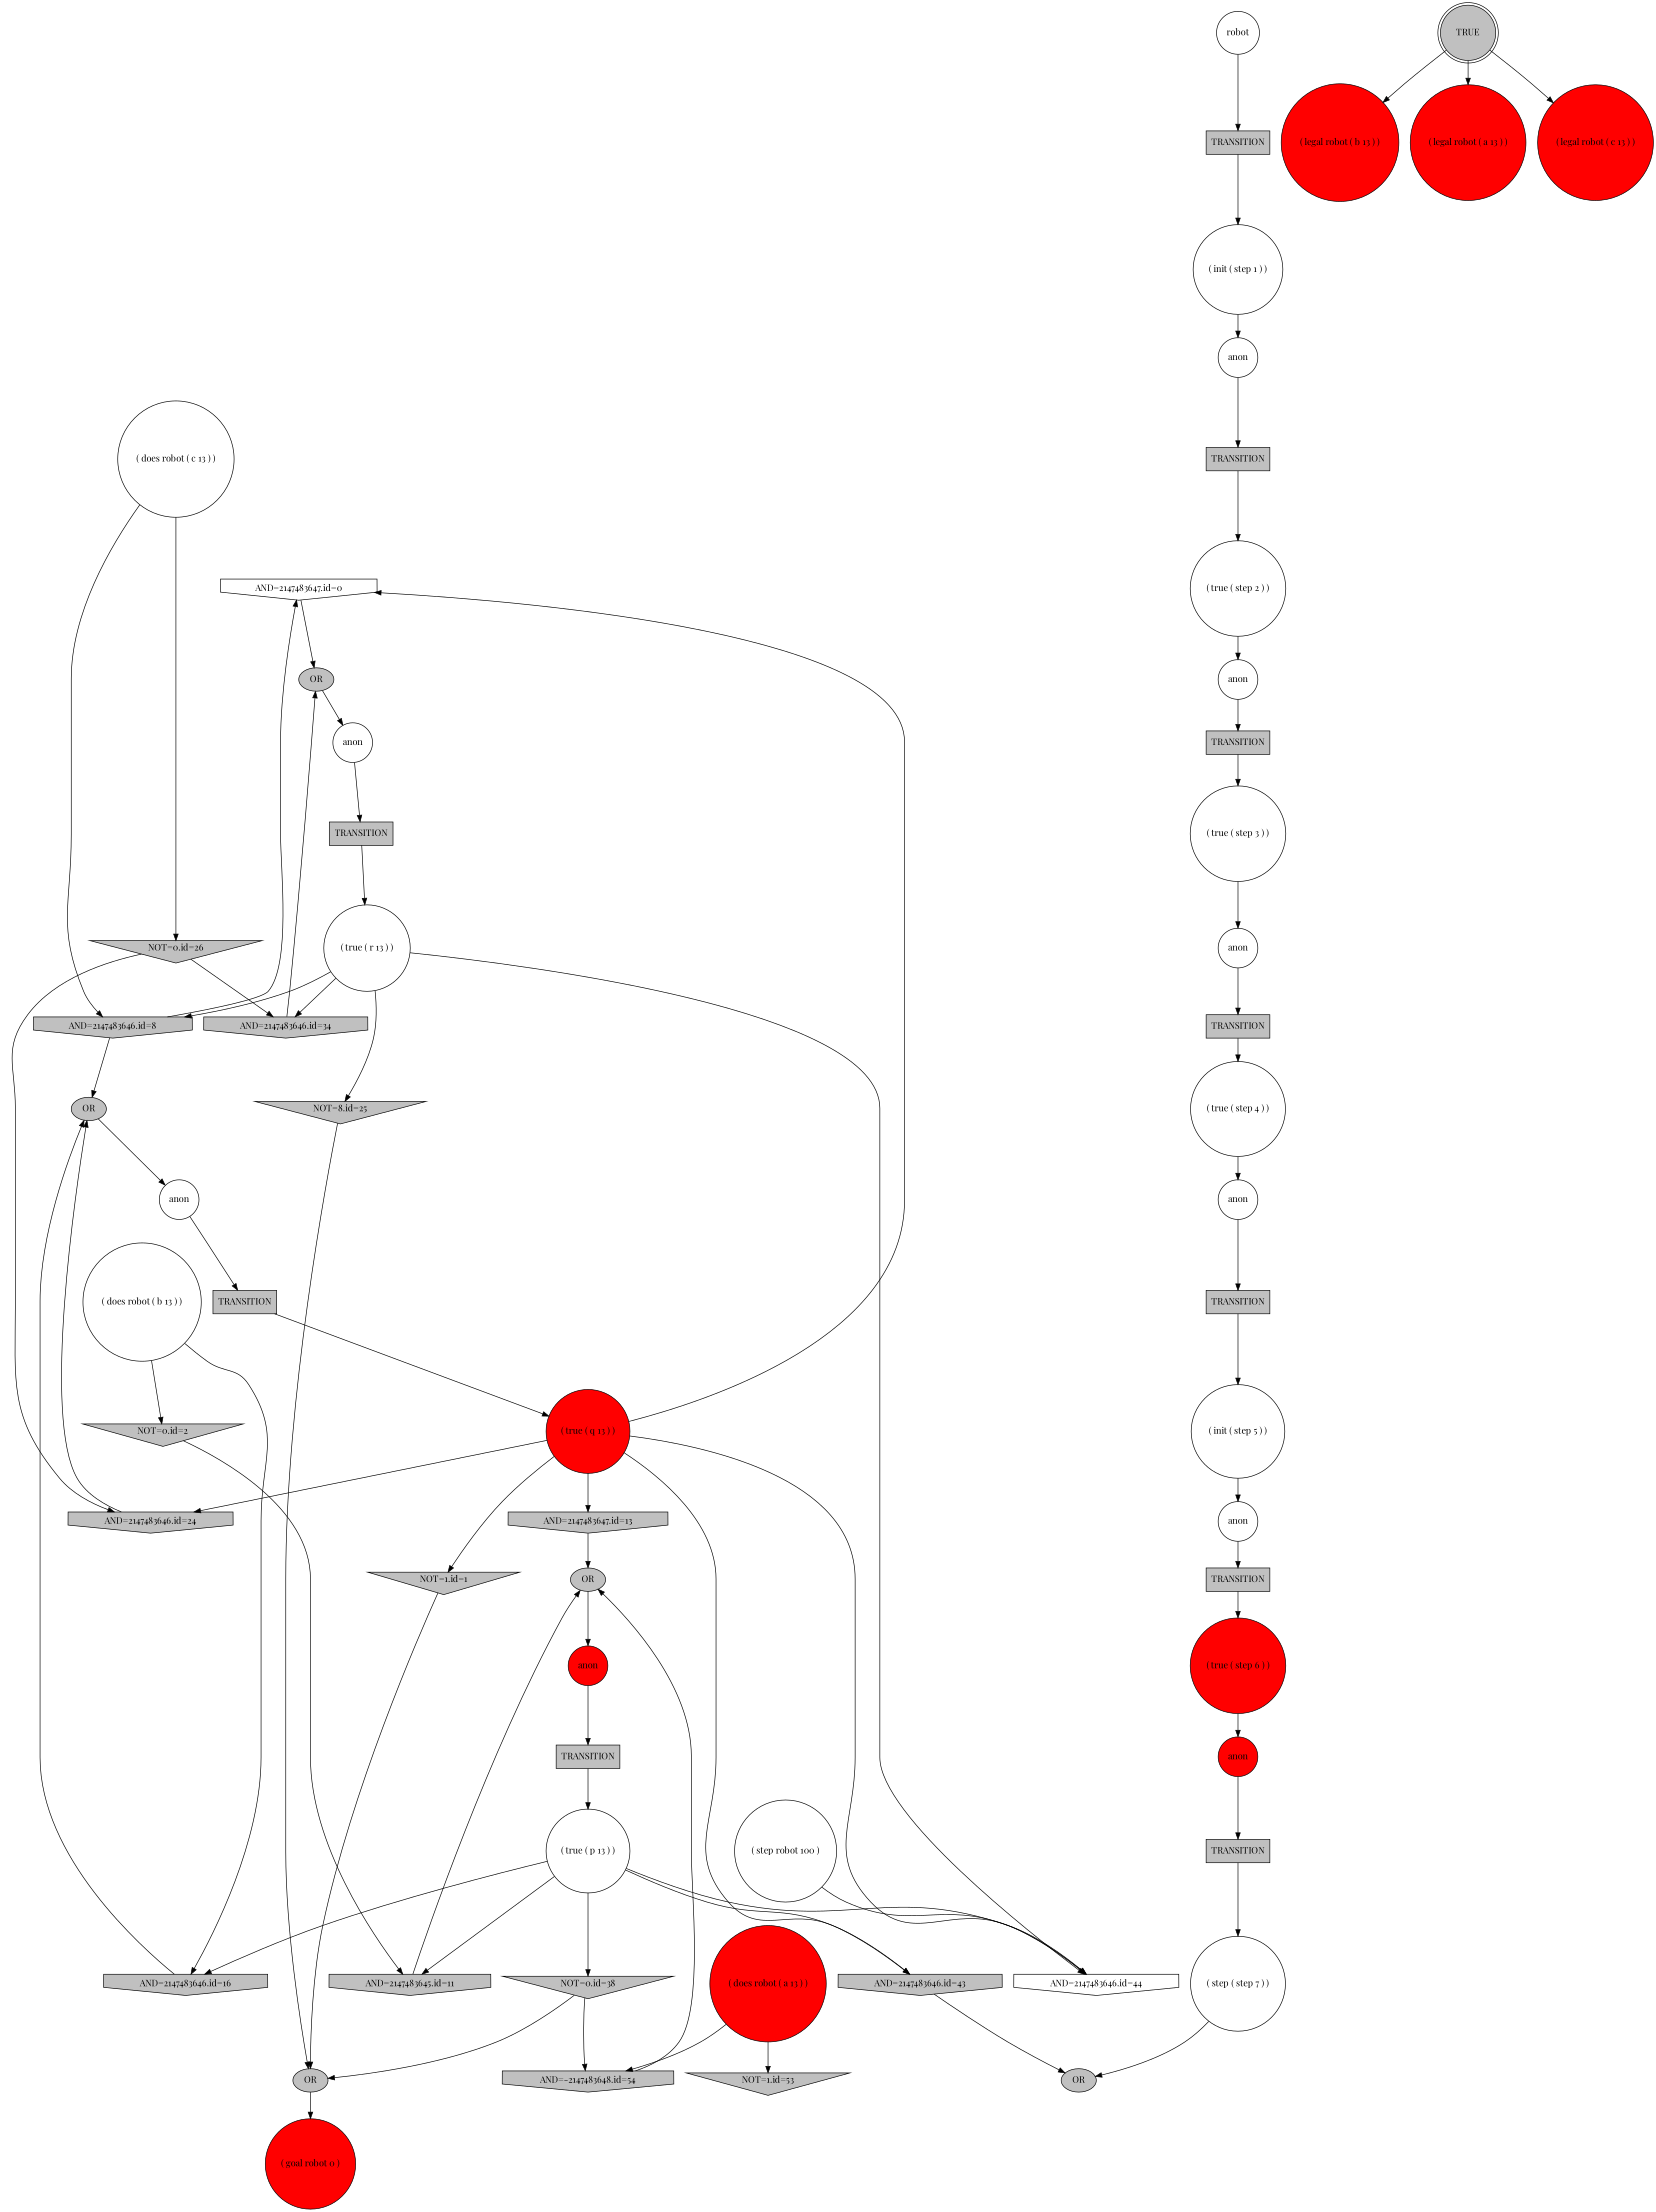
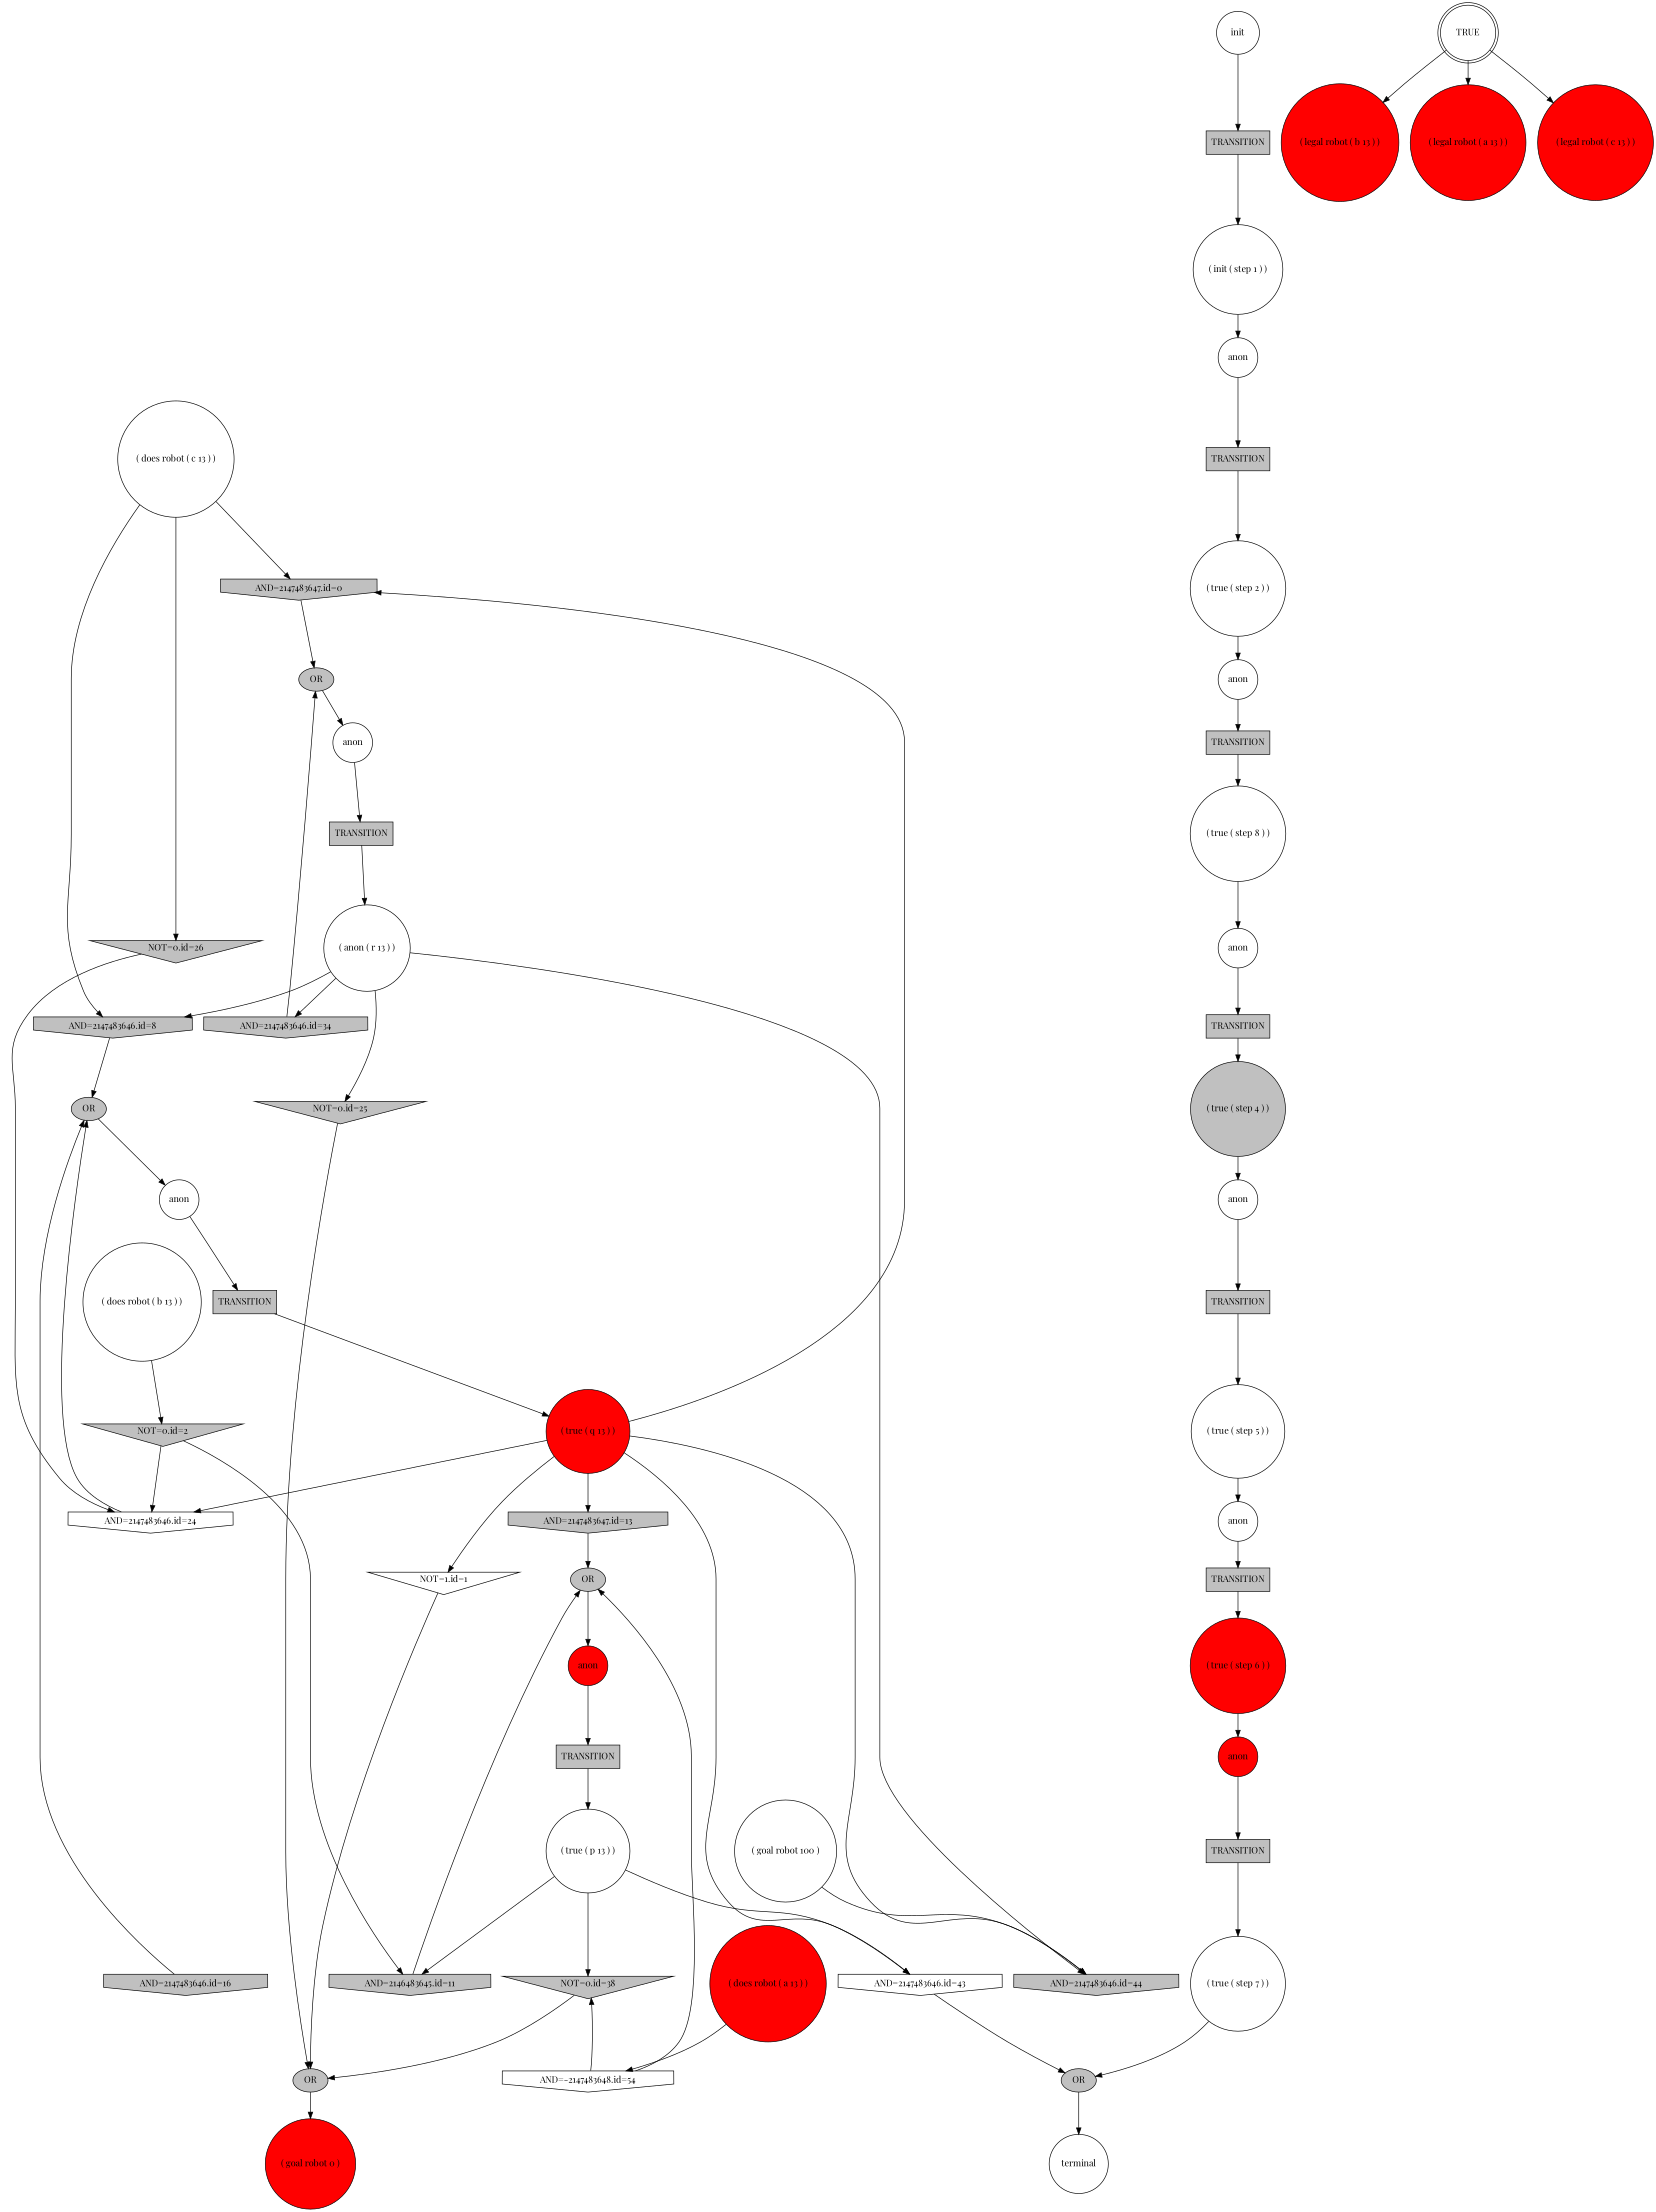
  digraph {
    fontname="Playfair Display"
    node [fillcolor=grey fontname="Playfair Display" shape=circle style=filled]
    edge [fontname="Playfair Display"]
-   n1 [fillcolor=white label="AND=2147483647.id=0" shape=invhouse]
+   n1 [label="AND=2147483647.id=0" shape=invhouse]
    n2 [label=OR shape=ellipse]
    n3 [fillcolor=white label=anon]
    n4 [label=TRANSITION shape=box]
-   n5 [label="NOT=1.id=1" shape=invtriangle]
+   n5 [fillcolor=white label="NOT=1.id=1" shape=invtriangle]
    n6 [label=OR shape=ellipse]
    n7 [fillcolor=red label="( goal robot 0 )"]
    n8 [label="NOT=0.id=2" shape=invtriangle]
-   n9 [label="AND=2147483645.id=11" shape=invhouse]
-   n10 [label="AND=2147483646.id=24" shape=invhouse]
+   n9 [label="AND=2146483645.id=11" shape=invhouse]
+   n10 [fillcolor=white label="AND=2147483646.id=24" shape=invhouse]
    n11 [label=OR shape=ellipse]
    n12 [label=OR shape=ellipse]
    n13 [fillcolor=red label=anon]
    n14 [fillcolor=white label=anon]
    n15 [fillcolor=white label="( init ( step 1 ) )"]
    n16 [fillcolor=white label=anon]
    n17 [label=TRANSITION shape=box]
    n18 [fillcolor=white label="( true ( step 2 ) )"]
    n19 [label=TRANSITION shape=box]
    n20 [fillcolor=red label="( true ( q 13 ) )"]
    n21 [label=TRANSITION shape=box]
-   n22 [fillcolor=white label="AND=2147483646.id=44" shape=invhouse]
-   n23 [label="AND=2147483646.id=43" shape=invhouse]
+   n22 [label="AND=2147483646.id=44" shape=invhouse]
+   n23 [fillcolor=white label="AND=2147483646.id=43" shape=invhouse]
    n24 [label="AND=2147483647.id=13" shape=invhouse]
    n25 [label=OR shape=ellipse]
    n26 [fillcolor=red label="( legal robot ( b 13 ) )"]
    n27 [label="AND=2147483646.id=8" shape=invhouse]
    n28 [fillcolor=white label="( true ( p 13 ) )"]
    n29 [label="AND=2147483646.id=16" shape=invhouse]
    n30 [label="NOT=0.id=38" shape=invtriangle]
-   n31 [label="AND=-2147483648.id=54" shape=invhouse]
-   n32 [fillcolor=white label="( step robot 100 )"]
-   n34 [fillcolor=white label=robot]
+   n31 [fillcolor=white label="AND=-2147483648.id=54" shape=invhouse]
+   n32 [fillcolor=white label="( goal robot 100 )"]
+   n33 [fillcolor=white label=terminal]
+   n34 [fillcolor=white label=init]
    n35 [label=TRANSITION shape=box]
    n36 [fillcolor=white label=anon]
    n37 [label=TRANSITION shape=box]
-   n38 [fillcolor=white label="( true ( step 3 ) )"]
+   n38 [fillcolor=white label="( true ( step 8 ) )"]
    n39 [fillcolor=white label=anon]
    n40 [fillcolor=white label=anon]
    n41 [label=TRANSITION shape=box]
    n42 [fillcolor=red label="( true ( step 6 ) )"]
    n43 [fillcolor=red label=anon]
-   n44 [fillcolor=white label="( true ( r 13 ) )"]
-   n45 [label="NOT=8.id=25" shape=invtriangle]
+   n44 [fillcolor=white label="( anon ( r 13 ) )"]
+   n45 [label="NOT=0.id=25" shape=invtriangle]
    n46 [label="AND=2147483646.id=34" shape=invhouse]
-   n47 [fillcolor=white label="( true ( step 4 ) )"]
+   n47 [label="( true ( step 4 ) )"]
    n48 [fillcolor=white label=anon]
    n49 [label=TRANSITION shape=box]
-   n50 [fillcolor=white label="( init ( step 5 ) )"]
+   n50 [fillcolor=white label="( true ( step 5 ) )"]
    n51 [label=TRANSITION shape=box]
    n52 [label=TRANSITION shape=box]
-   n53 [fillcolor=white label="( step ( step 7 ) )"]
+   n53 [fillcolor=white label="( true ( step 7 ) )"]
    n54 [fillcolor=red label="( legal robot ( a 13 ) )"]
    n55 [label="NOT=0.id=26" shape=invtriangle]
    n56 [fillcolor=red label="( legal robot ( c 13 ) )"]
    n57 [fillcolor=white label="( does robot ( c 13 ) )"]
    n58 [fillcolor=red label="( does robot ( a 13 ) )"]
-   n59 [label="NOT=1.id=53" shape=invtriangle]
    n60 [fillcolor=white label="( does robot ( b 13 ) )"]
-   n61 [label=TRUE shape=doublecircle]
+   n61 [fillcolor=white label=TRUE shape=doublecircle]
    n1 -> n2
    n2 -> n3
    n3 -> n4
    n4 -> n44
    n5 -> n6
    n6 -> n7
    n8 -> n9
+   n8 -> n10
    n9 -> n11
    n10 -> n12
    n11 -> n13
    n12 -> n14
    n13 -> n35
    n14 -> n19
    n15 -> n16
    n16 -> n17
    n17 -> n18
    n18 -> n36
    n19 -> n20
    n20 -> n1
    n20 -> n5
    n20 -> n10
    n20 -> n22
    n20 -> n23
    n20 -> n24
    n21 -> n15
    n23 -> n25
    n24 -> n11
+   n25 -> n33
    n27 -> n12
    n28 -> n9
-   n28 -> n22
    n28 -> n23
-   n28 -> n29
    n28 -> n30
    n29 -> n12
    n30 -> n6
-   n30 -> n31
+   n31 -> n30
    n31 -> n11
    n32 -> n22
    n34 -> n21
    n35 -> n28
    n36 -> n37
    n37 -> n38
    n38 -> n39
    n39 -> n51
    n40 -> n41
    n41 -> n42
    n42 -> n43
    n43 -> n52
    n44 -> n22
    n44 -> n27
    n44 -> n45
    n44 -> n46
    n45 -> n6
    n46 -> n2
    n47 -> n48
    n48 -> n49
    n49 -> n50
    n50 -> n40
    n51 -> n47
    n52 -> n53
    n53 -> n25
    n55 -> n10
-   n55 -> n46
-   n27 -> n1
+   n57 -> n1
    n57 -> n27
    n57 -> n55
    n58 -> n31
-   n58 -> n59
    n60 -> n8
-   n60 -> n29
    n61 -> n26
    n61 -> n54
    n61 -> n56
  }
